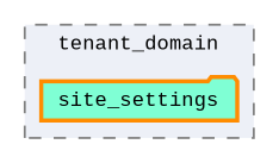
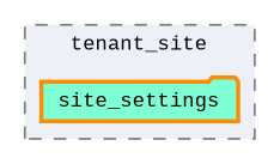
  digraph {
    compound=true
    rankdir=LR
    fontname="Liberation Mono"
    n1 [color=darkorange fillcolor=aquamarine fontname="Liberation Mono" fontsize=10 height=0.2 label=site_settings shape=folder style="filled,bold" width=0.4]
    subgraph cluster_1 {
      bgcolor="#edf0f7"
      fontsize=10
-     label=tenant_domain
+     label=tenant_site
      pencolor=grey50
      style="filled,dashed"
      n1
    }
  }
